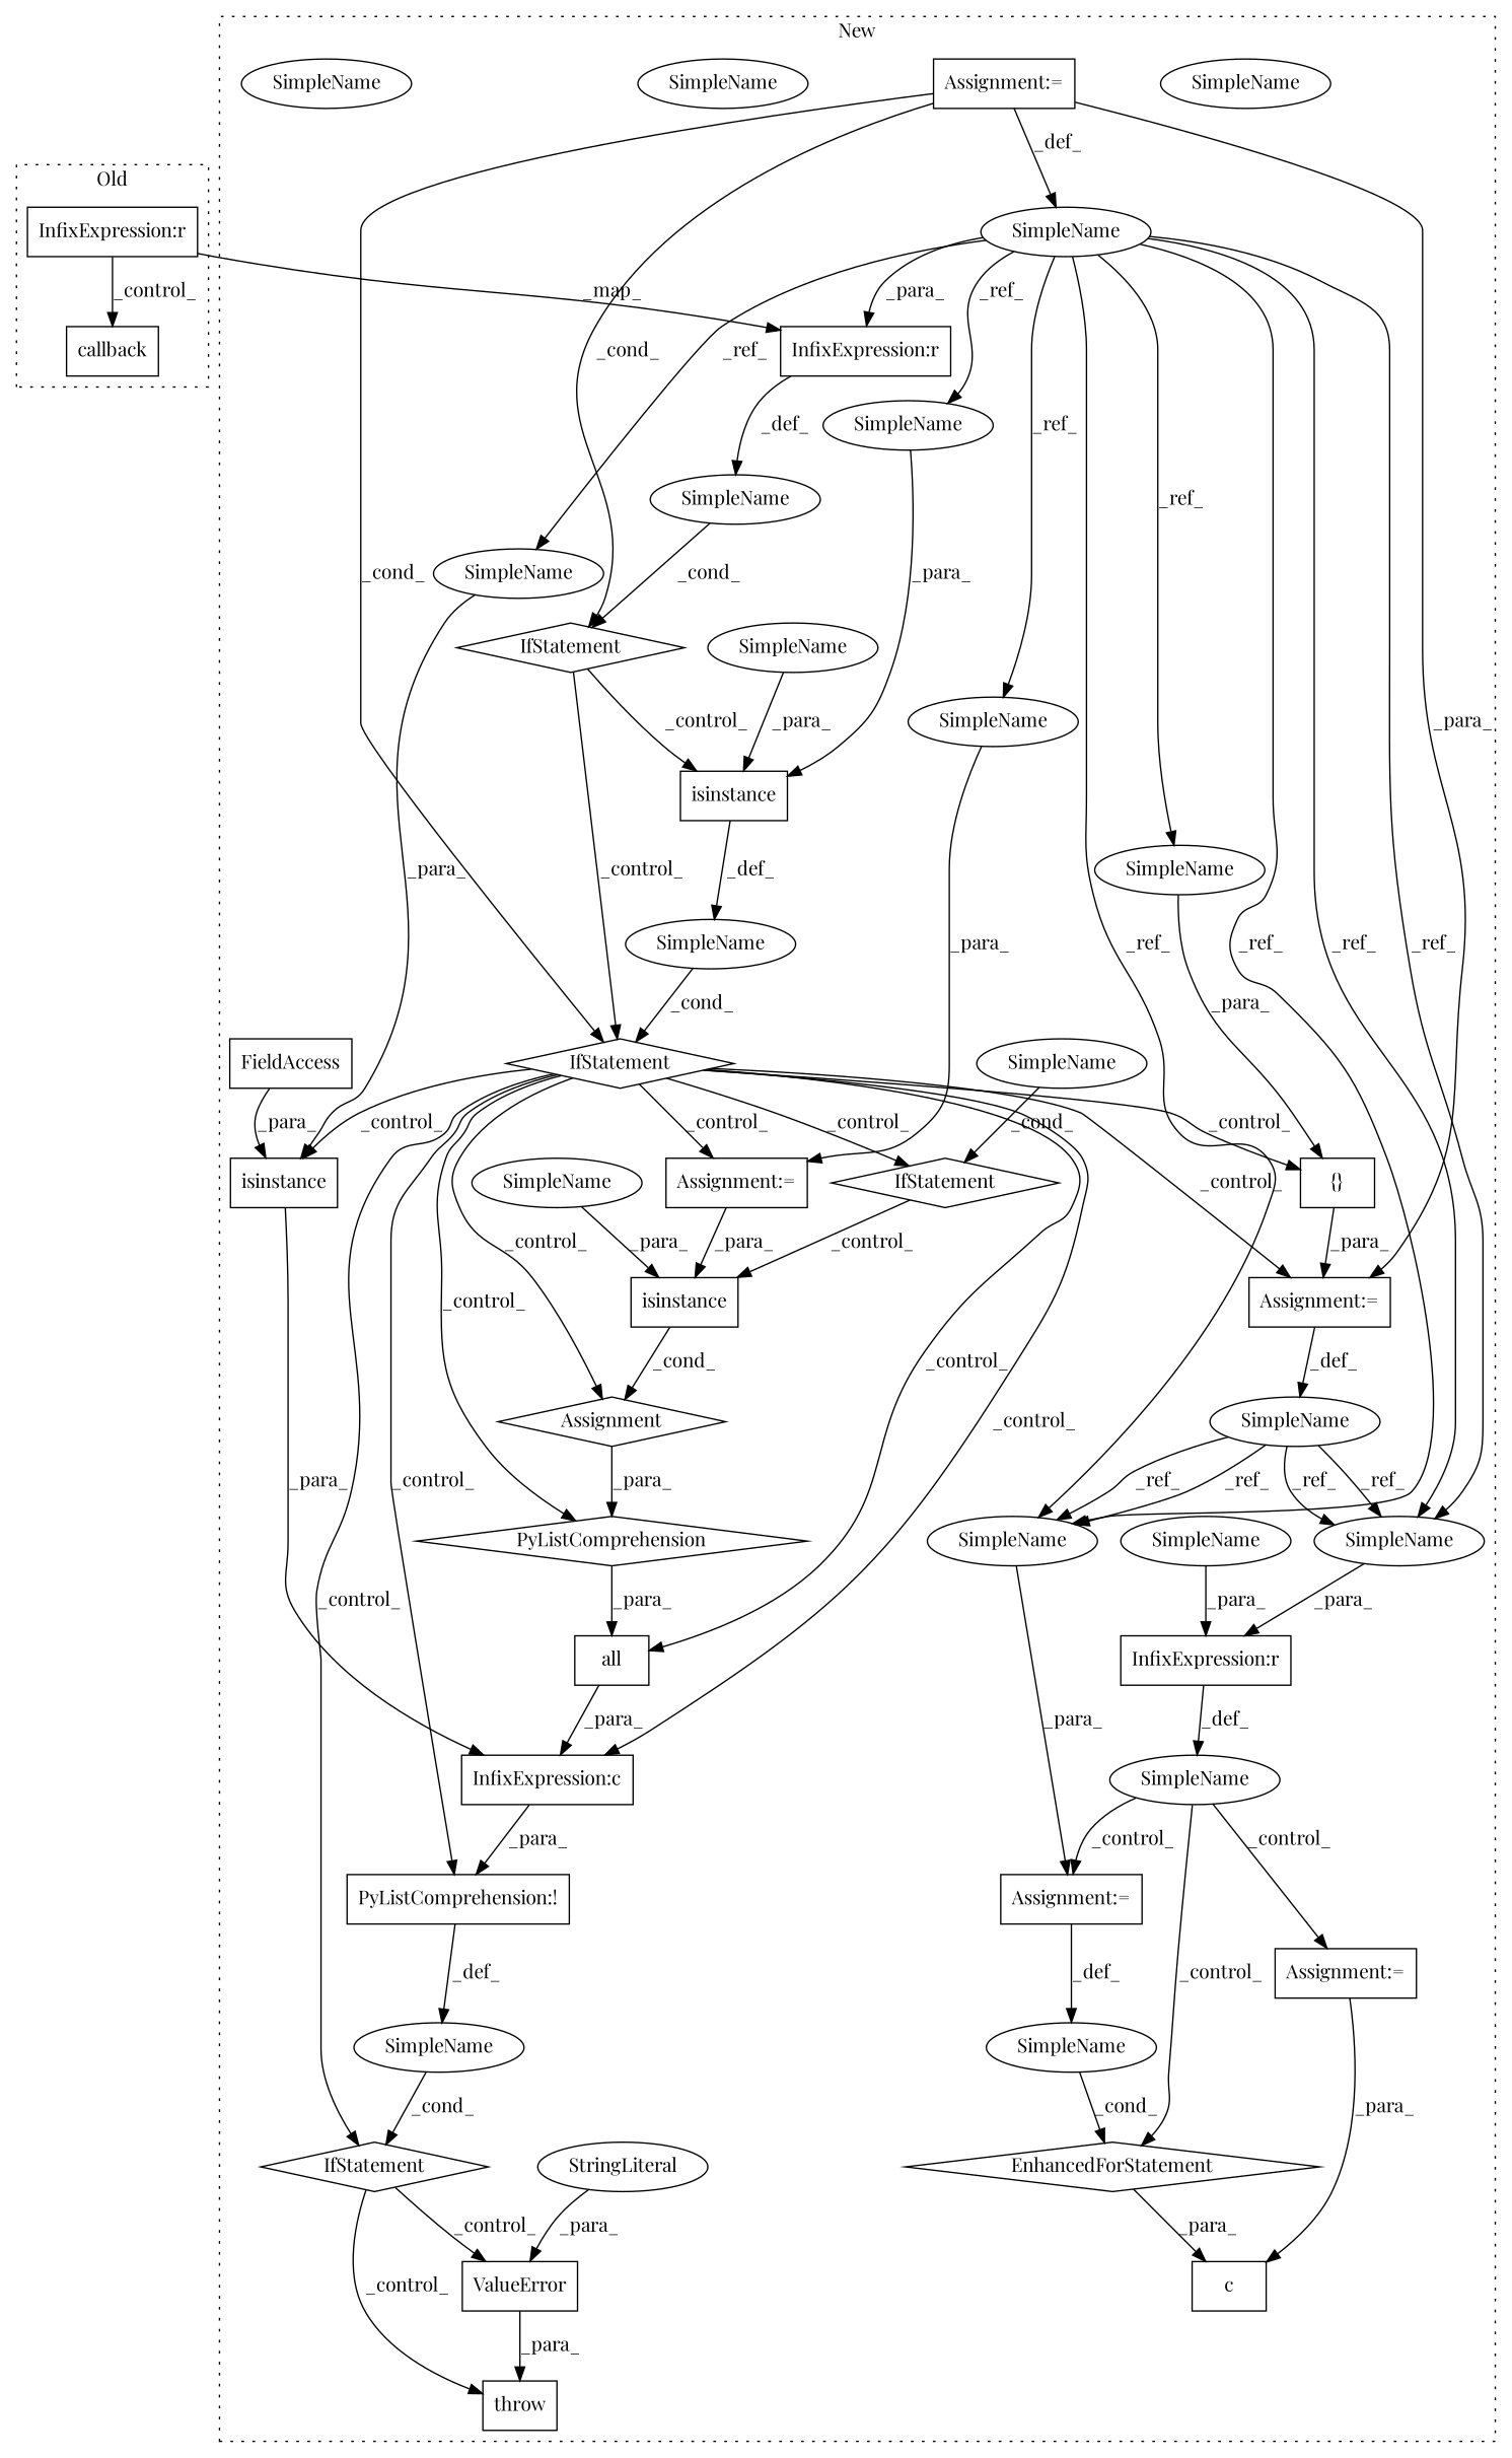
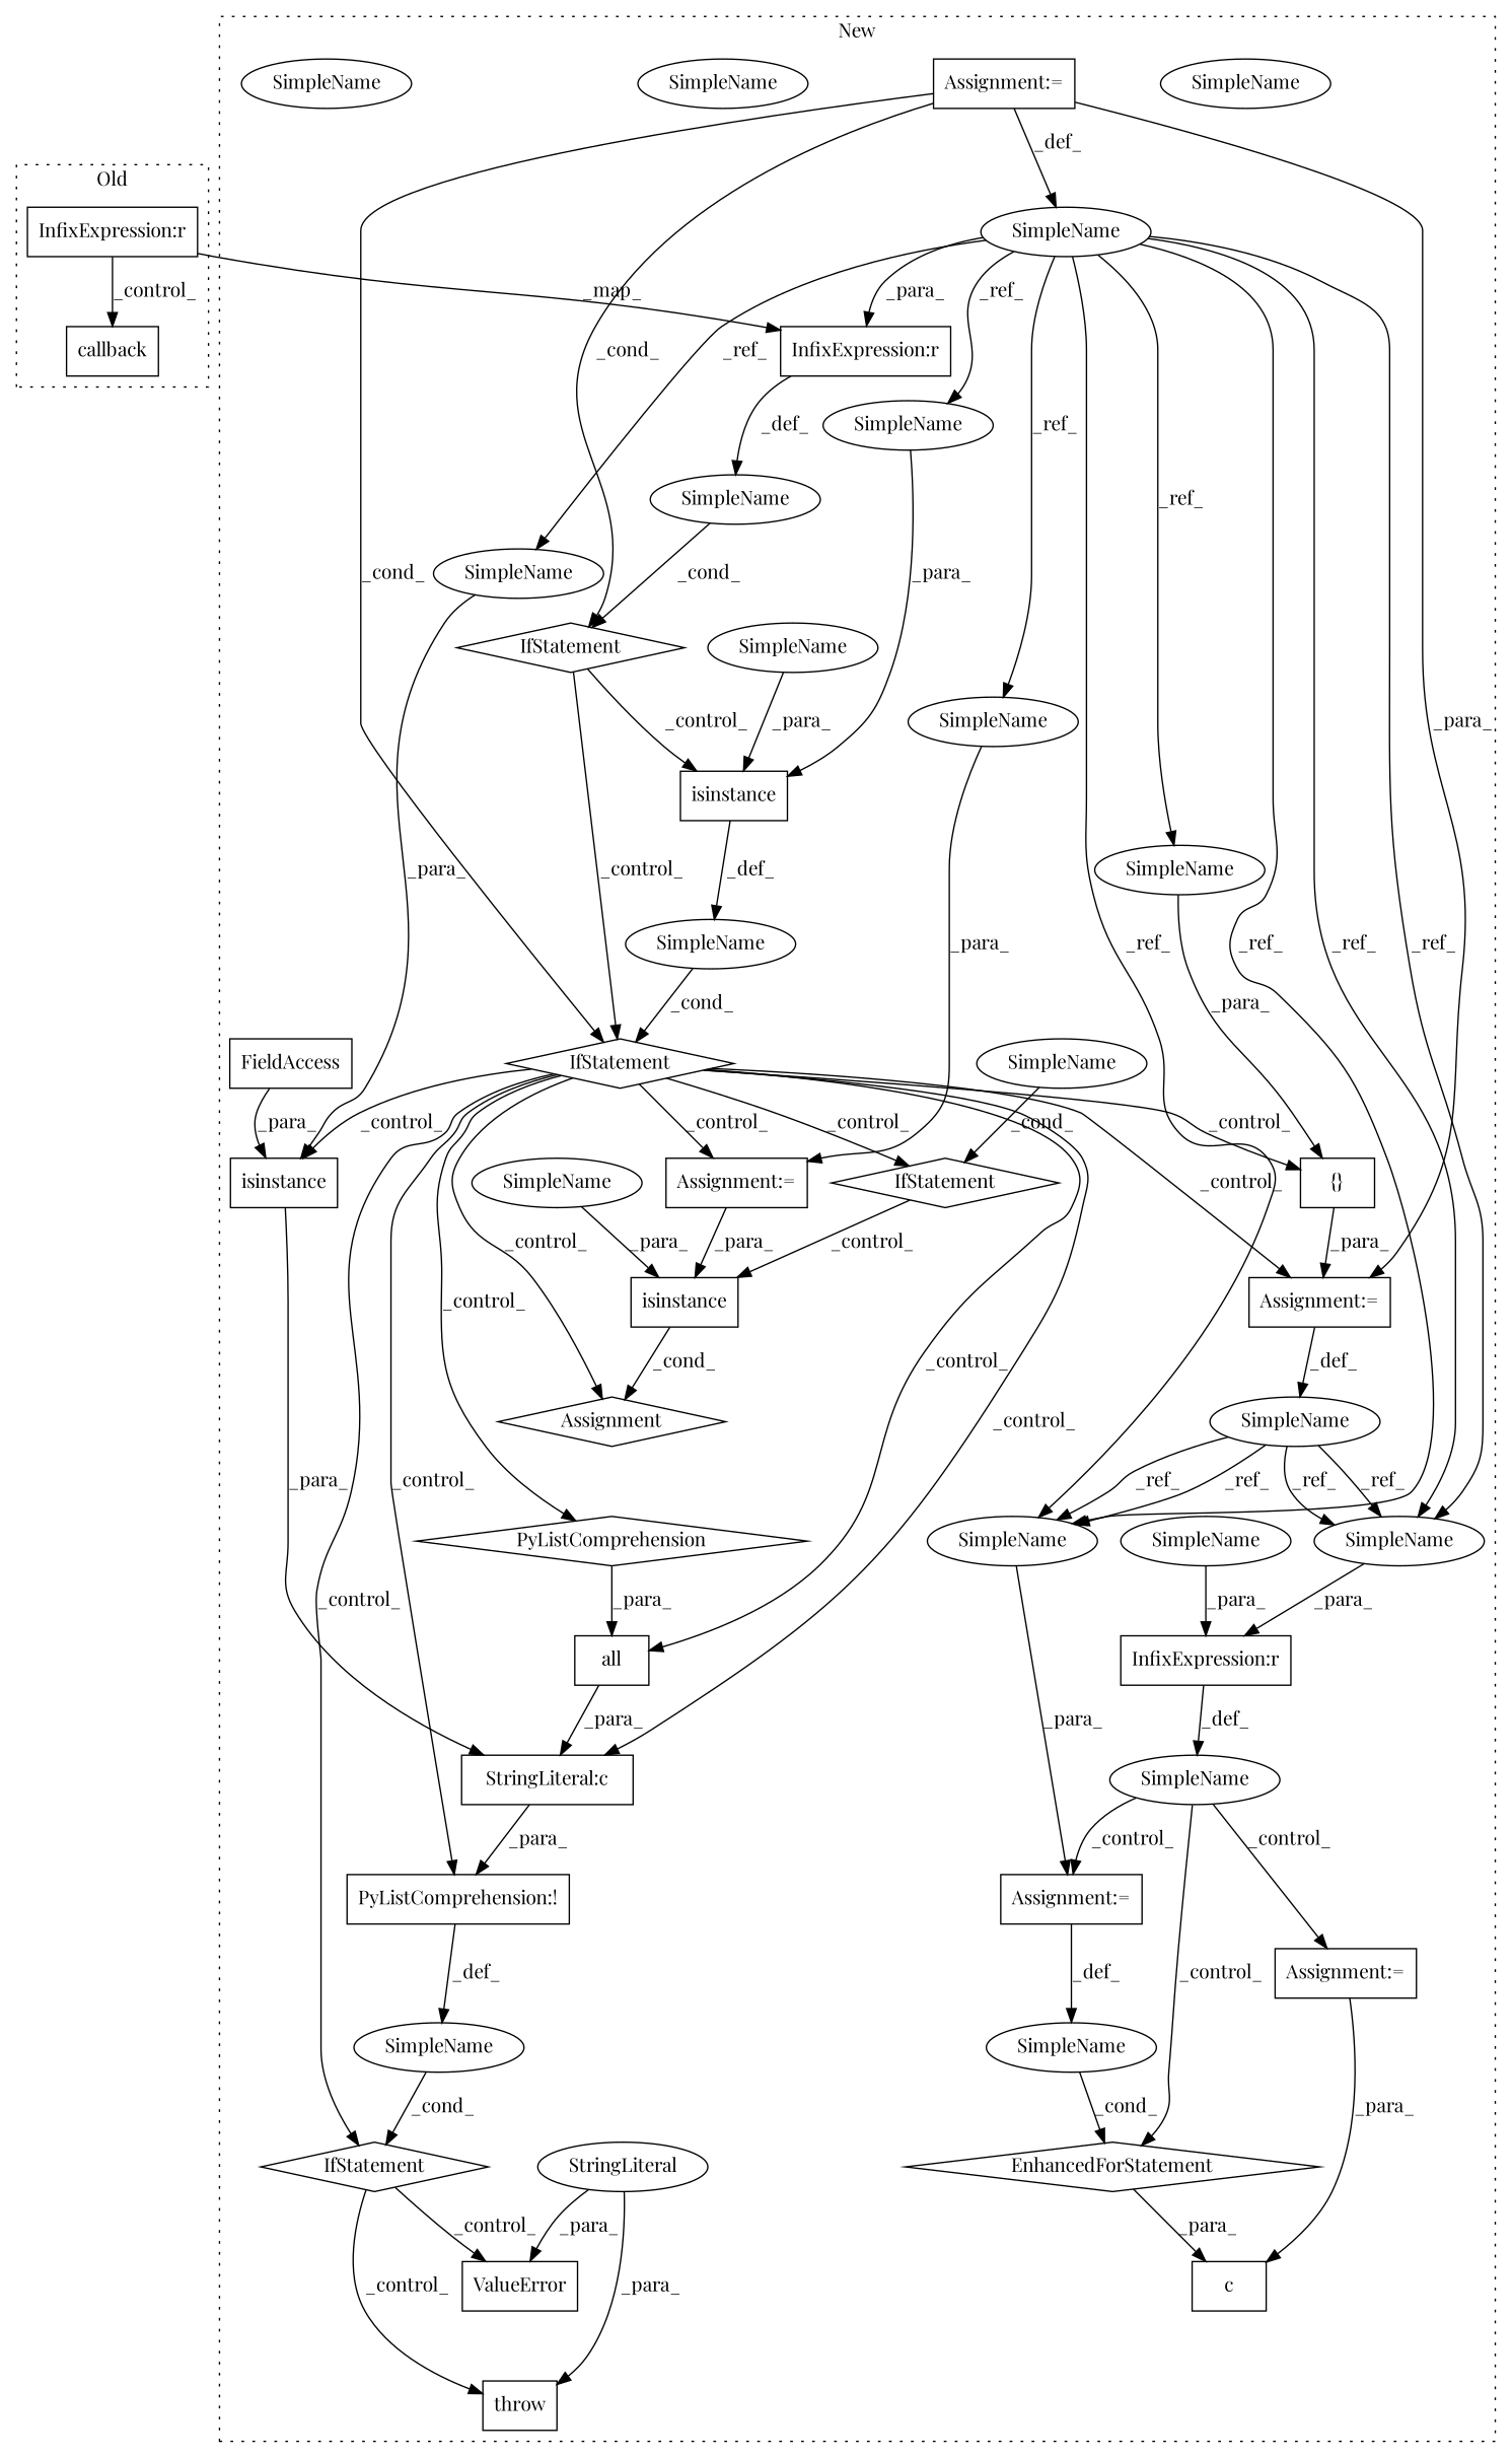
  digraph {
    fontname="Playfair Display"
    node [a=42 fontname="Playfair Display" l=8 shape=ellipse]
    edge [fontname="Playfair Display"]
    n1 [a=32 l="9,1" label=callback s="2269,2312" shape=box]
    n2 [a=27 l=4 label="InfixExpression:r" s=2247 shape=box]
    n3 [a=113 l=24 label=Assignment s=1455 shape=diamond]
    n4 [a=32 l="17,-5" label=all s="1352,1487" shape=box]
    n5 [a=32 l="11,1" label=isinstance s="1369,1390" shape=box]
    n6 [a=38 l=1 label="PyListComprehension:!" s=1321 shape=box]
-   n7 [a=27 l=4 label="InfixExpression:c" s=1348 shape=box]
+   n7 [a=27 l=4 label="StringLiteral:c" s=1348 shape=box]
    n8 [label=SimpleName l=""]
    n9 [a=4 l="1,1" label="{}" s="1285,1294" shape=box]
    n10 [a=32 l="2,1" label=c s="4945,4955" shape=box]
    n11 [label=SimpleName l=""]
    n12 [a=70 l="61,2" label=EnhancedForStatement s="4854,4931" shape=diamond]
    n13 [l=1 label=SimpleName s=4919]
    n14 [label=SimpleName l=""]
    n15 [a=32 l="11,1" label=isinstance s="1323,1347" shape=box]
    n16 [label=SimpleName s=1147]
    n17 [a=32 l="11,1" label=isinstance s="1226,1254" shape=box]
    n18 [a=109 l=118 label=PyListComprehension s=1369 shape=diamond]
    n19 [a=27 l=4 label="InfixExpression:r" s=4779 shape=box]
    n20 [a=27 l=4 label="InfixExpression:r" s=1204 shape=box]
    n21 [a=53 l=6 label=throw s=1495 shape=box]
    n22 [a=22 l=4 label=FieldAccess s=1343 shape=box]
    n23 [label=SimpleName l=""]
    n24 [a=25 l="4,2" label=IfStatement s="1317,1483" shape=diamond]
    n25 [l=5 label=SimpleName s=1474]
    n26 [a=25 l=24 label=IfStatement s=1455 shape=diamond]
    n27 [a=32 l="11,1" label=ValueError s="1501,1574" shape=box]
    n28 [a=25 l="4,2" label=IfStatement s="1222,1255" shape=diamond]
    n29 [a=25 l="4,2" label=IfStatement s="1192,1212" shape=diamond]
    n30 [label=SimpleName s=1267]
    n31 [a=7 l="61,2" label="Assignment:=" s="4854,4931" shape=box]
    n32 [a=7 l=24 label="Assignment:=" s=1455 shape=box]
    n33 [a=45 l=62 label=StringLiteral s=1512]
    n34 [a=7 l=1 label="Assignment:=" s=1275 shape=box]
    n35 [a=7 l=1 label="Assignment:=" s=4807 shape=box]
    n36 [a=7 label="Assignment:=" s=1147 shape=box]
    n37 [label=SimpleName s=4923]
    n38 [label=SimpleName s=4771]
    n39 [l=4 label=SimpleName s=4783]
    n40 [label=SimpleName s=1382]
    n41 [label=SimpleName s=1246]
    n42 [label=SimpleName s=1334]
    n43 [label=SimpleName s=1237]
    n44 [label=SimpleName s=4923]
    n45 [label=SimpleName s=4771]
    n46 [label=SimpleName s=1462]
    n47 [label=SimpleName s=1286]
    n48 [l=5 label=SimpleName s=1474]
    subgraph cluster_1 {
      label=Old
      style=dotted
      n1
      n2
    }
    subgraph cluster_2 {
      label=New
      style=dotted
      n3
      n4
      n5
      n6
      n7
      n8
      n9
      n10
      n11
      n12
      n13
      n14
      n15
      n16
      n17
      n18
      n19
      n20
      n21
      n22
      n23
      n24
      n25
      n26
      n27
      n28
      n29
      n30
      n31
      n32
      n33
      n34
      n35
      n36
      n37
      n38
      n39
      n40
      n41
      n42
      n43
      n44
      n45
      n46
      n47
      n48
    }
    n2 -> n1 [label=_control_]
    n2 -> n20 [label=_map_]
-   n3 -> n18 [label=_para_]
    n4 -> n7 [label=_para_]
    n5 -> n3 [label=_cond_]
    n6 -> n23 [label=_def_]
    n7 -> n6 [label=_para_]
    n8 -> n28 [label=_cond_]
    n9 -> n34 [label=_para_]
    n11 -> n12 [label=_control_]
    n11 -> n31 [label=_control_]
    n11 -> n35 [label=_control_]
    n12 -> n10 [label=_para_]
    n13 -> n12 [label=_cond_]
    n14 -> n29 [label=_cond_]
    n15 -> n7 [label=_para_]
    n16 -> n20 [label=_para_]
    n16 -> n42 [label=_ref_]
    n16 -> n43 [label=_ref_]
    n16 -> n44 [label=_ref_]
    n16 -> n44 [label=_ref_]
    n16 -> n45 [label=_ref_]
    n16 -> n45 [label=_ref_]
    n16 -> n46 [label=_ref_]
    n16 -> n47 [label=_ref_]
    n17 -> n8 [label=_def_]
    n18 -> n4 [label=_para_]
    n19 -> n11 [label=_def_]
    n20 -> n14 [label=_def_]
    n22 -> n15 [label=_para_]
    n23 -> n24 [label=_cond_]
    n24 -> n21 [label=_control_]
    n24 -> n27 [label=_control_]
    n26 -> n5 [label=_control_]
-   n27 -> n21 [label=_para_]
+   n33 -> n21 [label=_para_]
    n28 -> n3 [label=_control_]
    n28 -> n4 [label=_control_]
    n28 -> n6 [label=_control_]
    n28 -> n7 [label=_control_]
    n28 -> n9 [label=_control_]
    n28 -> n15 [label=_control_]
    n28 -> n18 [label=_control_]
    n28 -> n24 [label=_control_]
    n28 -> n26 [label=_control_]
    n28 -> n32 [label=_control_]
    n28 -> n34 [label=_control_]
    n29 -> n17 [label=_control_]
    n29 -> n28 [label=_control_]
    n30 -> n44 [label=_ref_]
    n30 -> n44 [label=_ref_]
    n30 -> n45 [label=_ref_]
    n30 -> n45 [label=_ref_]
    n31 -> n13 [label=_def_]
    n32 -> n5 [label=_para_]
    n33 -> n27 [label=_para_]
    n34 -> n30 [label=_def_]
    n35 -> n10 [label=_para_]
    n36 -> n16 [label=_def_]
    n36 -> n28 [label=_cond_]
    n36 -> n29 [label=_cond_]
    n36 -> n34 [label=_para_]
    n39 -> n19 [label=_para_]
    n40 -> n5 [label=_para_]
    n41 -> n17 [label=_para_]
    n42 -> n15 [label=_para_]
    n43 -> n17 [label=_para_]
    n44 -> n31 [label=_para_]
    n45 -> n19 [label=_para_]
    n46 -> n32 [label=_para_]
    n47 -> n9 [label=_para_]
    n48 -> n26 [label=_cond_]
  }
